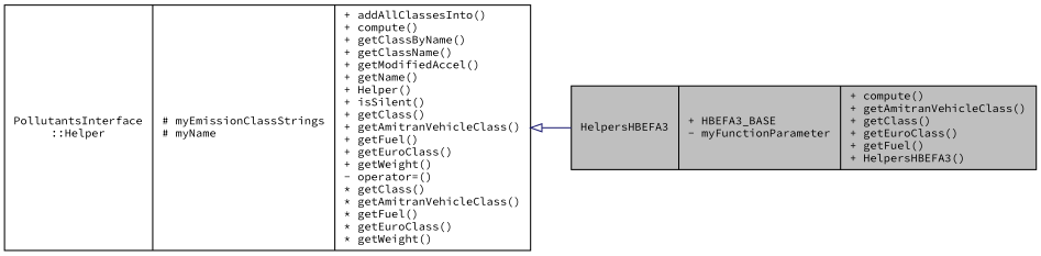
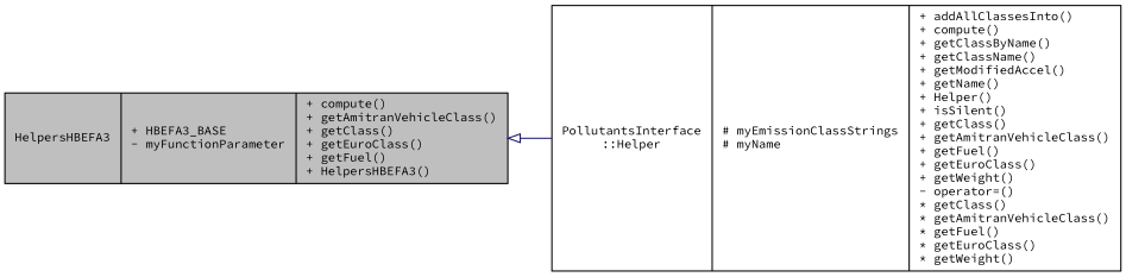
  digraph {
    rankdir=LR
    fontname="Source Code Pro"
    node [color=black fontname="Source Code Pro" fontsize=10 shape=record style=filled]
    n1 [fillcolor=grey75 fontcolor=black height=0.2 label="{HelpersHBEFA3\n|+ HBEFA3_BASE\l- myFunctionParameter\l|+ compute()\l+ getAmitranVehicleClass()\l+ getClass()\l+ getEuroClass()\l+ getFuel()\l+ HelpersHBEFA3()\l}" width=0.4]
    n2 [fillcolor=white height=0.2 label="{PollutantsInterface\l::Helper\n|# myEmissionClassStrings\l# myName\l|+ addAllClassesInto()\l+ compute()\l+ getClassByName()\l+ getClassName()\l+ getModifiedAccel()\l+ getName()\l+ Helper()\l+ isSilent()\l+ getClass()\l+ getAmitranVehicleClass()\l+ getFuel()\l+ getEuroClass()\l+ getWeight()\l- operator=()\l* getClass()\l* getAmitranVehicleClass()\l* getFuel()\l* getEuroClass()\l* getWeight()\l}" width=0.4]
-   n2 -> n1 [arrowtail=onormal color=midnightblue dir=back fontname="Source Code Pro" fontsize=10 labelfontname=Helvetica labelfontsize=10 style=solid]
+   n1 -> n2 [arrowtail=onormal color=midnightblue dir=back fontname="Source Code Pro" fontsize=10 labelfontname=Helvetica labelfontsize=10 style=solid]
  }
